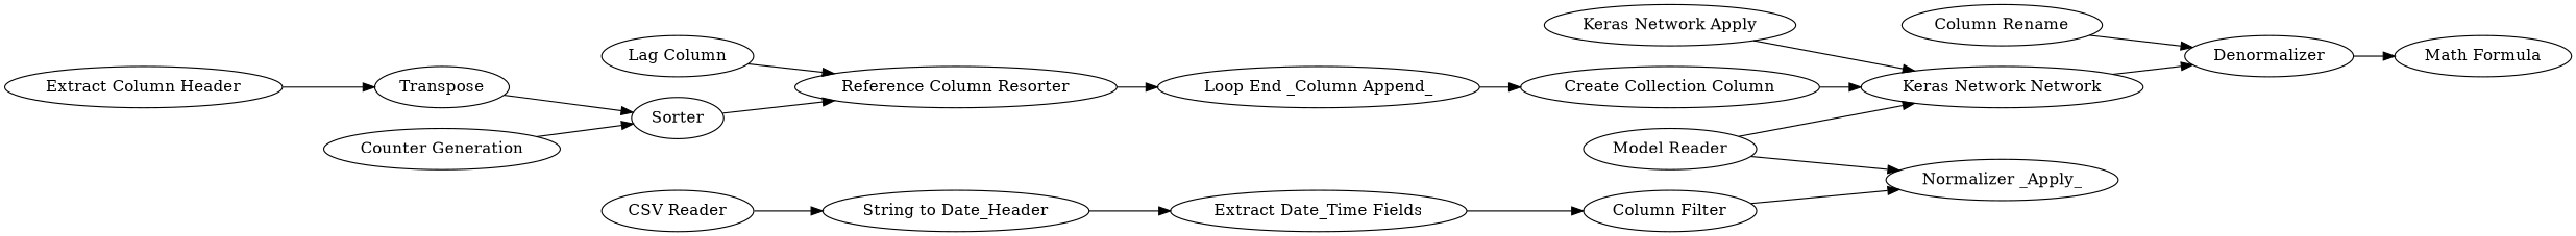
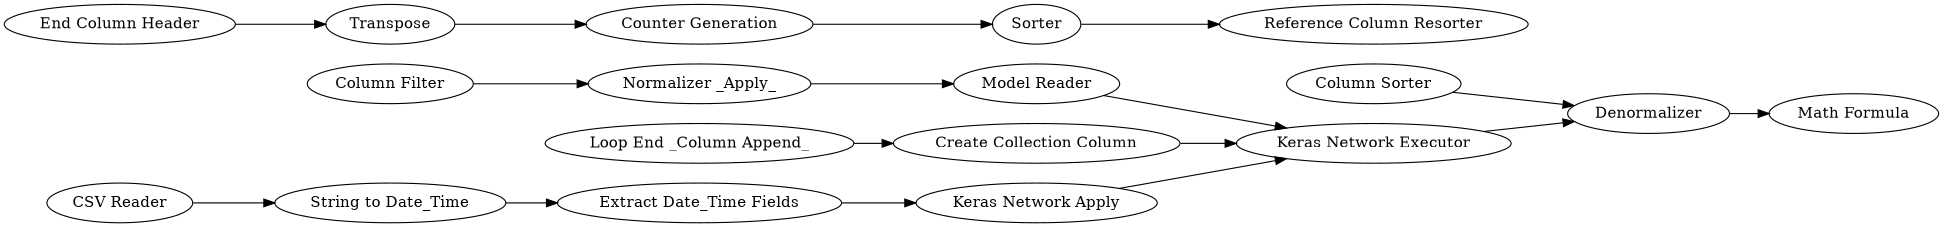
  digraph {
    rankdir=LR
    n1 [label="Keras Network Apply"]
-   n2 [label="Keras Network Network"]
+   n2 [label="Keras Network Executor"]
    n3 [label=Denormalizer]
    n4 [label="Model Reader"]
    n5 [label="Normalizer _Apply_"]
    n6 [label="Math Formula"]
    n7 [label="Column Filter"]
-   n8 [label="String to Date_Header"]
+   n8 [label="String to Date_Time"]
    n9 [label="Extract Date_Time Fields"]
    n10 [label="Reference Column Resorter"]
    n11 [label="Loop End _Column Append_"]
    n12 [label="Create Collection Column"]
-   n13 [label="Extract Column Header"]
+   n13 [label="End Column Header"]
    n14 [label=Transpose]
    n15 [label="Counter Generation"]
    n16 [label=Sorter]
-   n17 [label="Lag Column"]
    n18 [label="CSV Reader"]
-   n19 [label="Column Rename"]
+   n19 [label="Column Sorter"]
    n1 -> n2
    n2 -> n3
    n3 -> n6
    n4 -> n2
-   n4 -> n5
+   n5 -> n4
    n7 -> n5
    n8 -> n9
-   n9 -> n7
-   n10 -> n11
+   n9 -> n1
    n11 -> n12
    n12 -> n2
    n13 -> n14
-   n14 -> n16
+   n14 -> n15
    n15 -> n16
    n16 -> n10
-   n17 -> n10
    n18 -> n8
    n19 -> n3
  }
